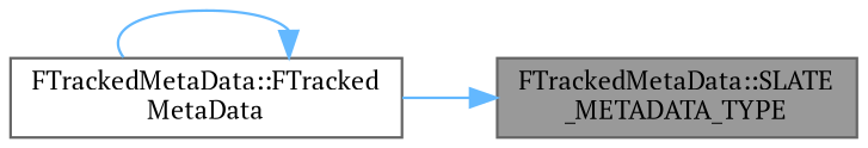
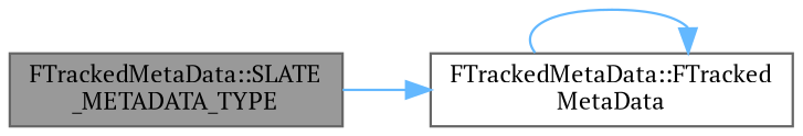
  digraph {
    rankdir=LR
    fontname="PT Serif"
    node [fontname="PT Serif" fontsize=10 shape=box style=filled]
    edge [color=steelblue1 fontname="PT Serif" fontsize=10 labelfontname=Helvetica labelfontsize=10 style=solid]
    n1 [color=gray40 fillcolor=grey60 fontcolor=black height=0.2 label="FTrackedMetaData::SLATE\l_METADATA_TYPE" width=0.4]
    n2 [color=grey40 fillcolor=white height=0.2 label="FTrackedMetaData::FTracked\lMetaData" width=0.4]
-   n2 -> n1
+   n1 -> n2
    n2 -> n2
  }
